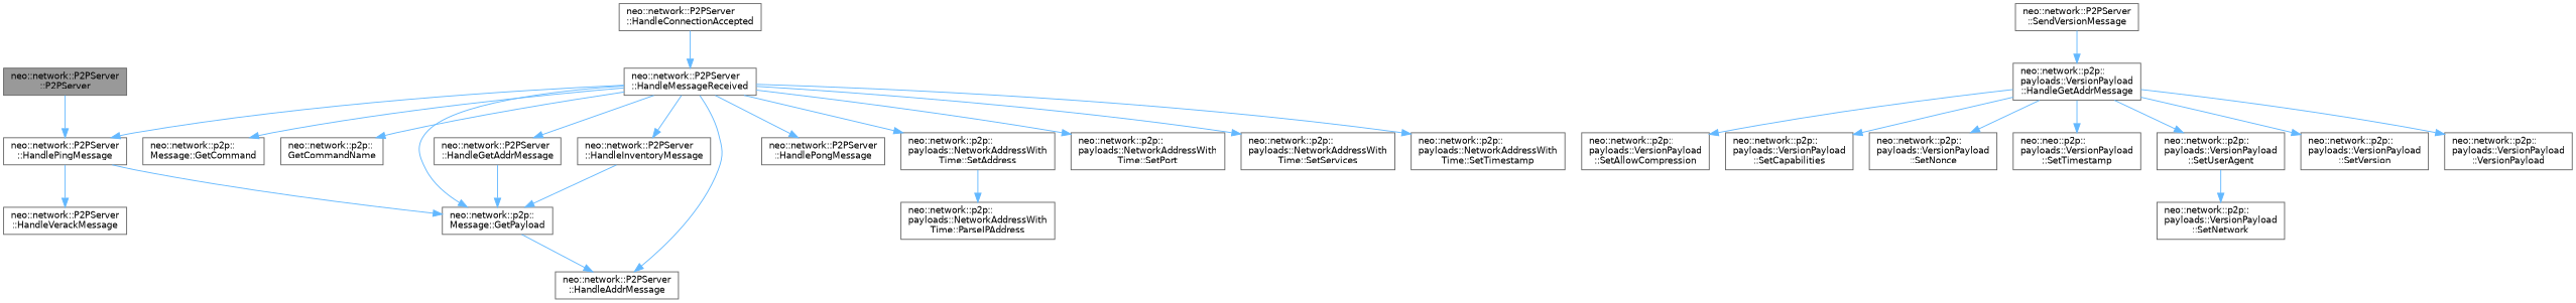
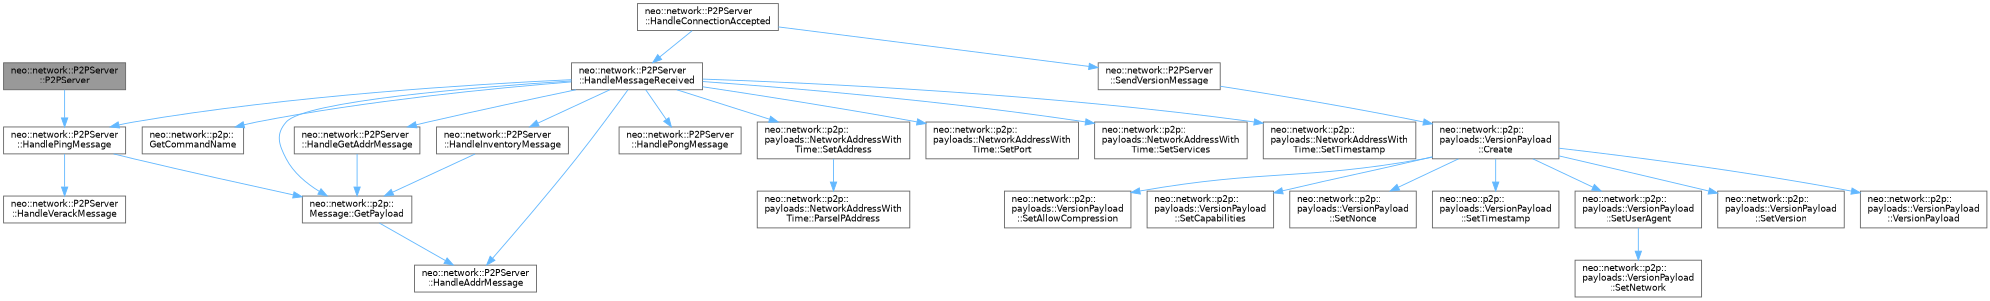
  digraph {
    rankdir=TB
    node [color=grey40 fillcolor=white fontname=Helvetica fontsize=10 shape=box style=filled]
    edge [color=steelblue1 fontname=Helvetica fontsize=10 labelfontname=Helvetica labelfontsize=10 style=solid]
    n1 [color=gray40 fillcolor=grey60 fontcolor=black height=0.2 label="neo::network::P2PServer\l::P2PServer" width=0.4]
    n2 [height=0.2 label="neo::network::P2PServer\l::HandlePingMessage" width=0.4]
    n3 [height=0.2 label="neo::network::P2PServer\l::HandleConnectionAccepted" width=0.4]
    n4 [height=0.2 label="neo::network::P2PServer\l::HandleMessageReceived" width=0.4]
    n5 [height=0.2 label="neo::network::P2PServer\l::SendVersionMessage" width=0.4]
-   n6 [height=0.2 label="neo::network::p2p::\lMessage::GetCommand" width=0.4]
    n7 [height=0.2 label="neo::network::p2p::\lGetCommandName" width=0.4]
    n8 [height=0.2 label="neo::network::p2p::\lMessage::GetPayload" width=0.4]
    n9 [height=0.2 label="neo::network::P2PServer\l::HandleAddrMessage" width=0.4]
    n10 [height=0.2 label="neo::network::P2PServer\l::HandleGetAddrMessage" width=0.4]
    n11 [height=0.2 label="neo::network::P2PServer\l::HandleInventoryMessage" width=0.4]
    n12 [height=0.2 label="neo::network::P2PServer\l::HandlePongMessage" width=0.4]
    n13 [height=0.2 label="neo::network::p2p::\lpayloads::NetworkAddressWith\lTime::SetAddress" width=0.4]
    n14 [height=0.2 label="neo::network::p2p::\lpayloads::NetworkAddressWith\lTime::SetPort" width=0.4]
    n15 [height=0.2 label="neo::network::p2p::\lpayloads::NetworkAddressWith\lTime::SetServices" width=0.4]
    n16 [height=0.2 label="neo::network::p2p::\lpayloads::NetworkAddressWith\lTime::SetTimestamp" width=0.4]
-   n17 [height=0.2 label="neo::network::p2p::\lpayloads::VersionPayload\l::HandleGetAddrMessage" width=0.4]
+   n17 [height=0.2 label="neo::network::p2p::\lpayloads::VersionPayload\l::Create" width=0.4]
    n18 [height=0.2 label="neo::network::P2PServer\l::HandleVerackMessage" width=0.4]
    n19 [height=0.2 label="neo::network::p2p::\lpayloads::NetworkAddressWith\lTime::ParseIPAddress" width=0.4]
    n20 [height=0.2 label="neo::network::p2p::\lpayloads::VersionPayload\l::SetAllowCompression" width=0.4]
    n21 [height=0.2 label="neo::network::p2p::\lpayloads::VersionPayload\l::SetCapabilities" width=0.4]
    n22 [height=0.2 label="neo::network::p2p::\lpayloads::VersionPayload\l::SetNonce" width=0.4]
    n23 [height=0.2 label="neo::neo::p2p::\lpayloads::VersionPayload\l::SetTimestamp" width=0.4]
    n24 [height=0.2 label="neo::network::p2p::\lpayloads::VersionPayload\l::SetUserAgent" width=0.4]
    n25 [height=0.2 label="neo::network::p2p::\lpayloads::VersionPayload\l::SetVersion" width=0.4]
    n26 [height=0.2 label="neo::network::p2p::\lpayloads::VersionPayload\l::VersionPayload" width=0.4]
    n27 [height=0.2 label="neo::network::p2p::\lpayloads::VersionPayload\l::SetNetwork" width=0.4]
    n1 -> n2
    n2 -> n8
    n2 -> n18
    n3 -> n4
+   n3 -> n5
    n4 -> n2
-   n4 -> n6
    n4 -> n7
    n4 -> n8
    n4 -> n9
    n4 -> n10
    n4 -> n11
    n4 -> n12
    n4 -> n13
    n4 -> n14
    n4 -> n15
    n4 -> n16
    n5 -> n17
    n8 -> n9
    n10 -> n8
    n11 -> n8
    n13 -> n19
    n17 -> n20
    n17 -> n21
    n17 -> n22
    n17 -> n23
    n17 -> n24
    n17 -> n25
    n17 -> n26
    n24 -> n27
  }
